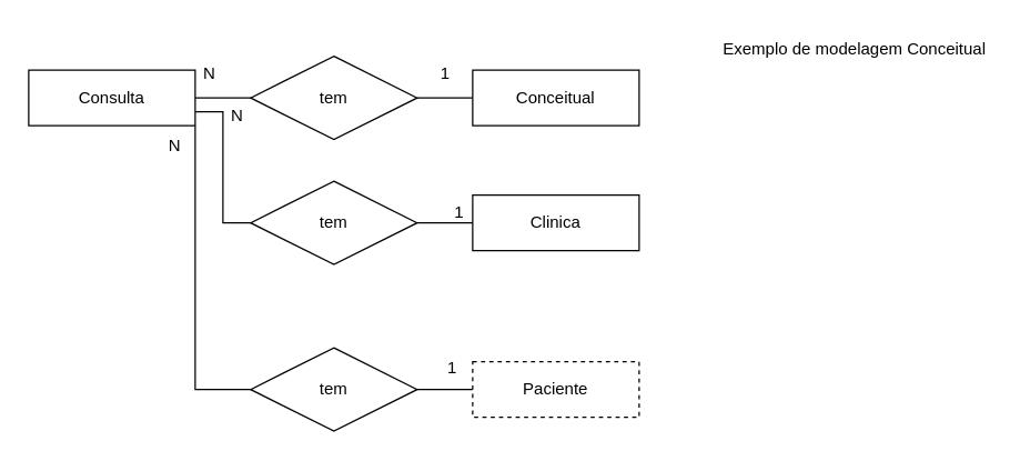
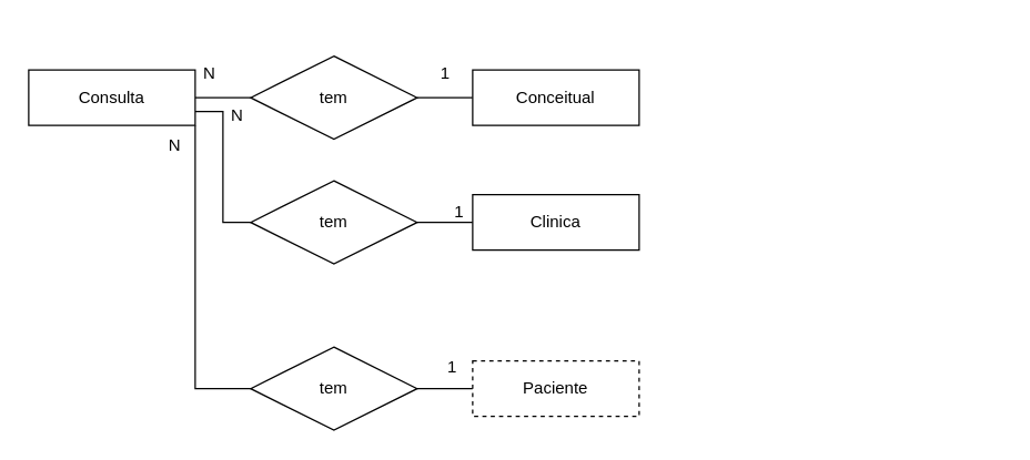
  <mxCell id="0" />
  <mxCell id="1" parent="0" />
  <mxCell id="2" style="edgeStyle=orthogonalEdgeStyle;rounded=0;orthogonalLoop=1;jettySize=auto;html=1;exitX=0;exitY=0.5;exitDx=0;exitDy=0;entryX=1;entryY=0.5;entryDx=0;entryDy=0;startArrow=none;startFill=0;endArrow=none;endFill=0;" parent="1" source="3" target="12" edge="1"><mxGeometry relative="1" as="geometry" /></mxCell>
  <mxCell id="3" value="Conceitual" style="whiteSpace=wrap;html=1;align=center;" parent="1" vertex="1"><mxGeometry x="340" y="50" width="120" height="40" as="geometry" /></mxCell>
  <mxCell id="4" style="edgeStyle=orthogonalEdgeStyle;rounded=0;orthogonalLoop=1;jettySize=auto;html=1;exitX=1;exitY=0.5;exitDx=0;exitDy=0;entryX=0;entryY=0.5;entryDx=0;entryDy=0;startArrow=none;startFill=0;endArrow=none;endFill=0;" parent="1" source="7" target="12" edge="1"><mxGeometry relative="1" as="geometry" /></mxCell>
  <mxCell id="5" style="edgeStyle=orthogonalEdgeStyle;rounded=0;orthogonalLoop=1;jettySize=auto;html=1;exitX=1;exitY=0.75;exitDx=0;exitDy=0;entryX=0;entryY=0.5;entryDx=0;entryDy=0;startArrow=none;startFill=0;endArrow=none;endFill=0;" parent="1" source="7" target="13" edge="1"><mxGeometry relative="1" as="geometry" /></mxCell>
  <mxCell id="6" style="edgeStyle=orthogonalEdgeStyle;rounded=0;orthogonalLoop=1;jettySize=auto;html=1;exitX=1;exitY=1;exitDx=0;exitDy=0;entryX=0;entryY=0.5;entryDx=0;entryDy=0;startArrow=none;startFill=0;endArrow=none;endFill=0;" parent="1" source="7" target="14" edge="1"><mxGeometry relative="1" as="geometry" /></mxCell>
  <mxCell id="7" value="Consulta" style="whiteSpace=wrap;html=1;align=center;" parent="1" vertex="1"><mxGeometry x="20" y="50" width="120" height="40" as="geometry" /></mxCell>
  <mxCell id="8" style="edgeStyle=orthogonalEdgeStyle;rounded=0;orthogonalLoop=1;jettySize=auto;html=1;exitX=0;exitY=0.5;exitDx=0;exitDy=0;entryX=1;entryY=0.5;entryDx=0;entryDy=0;startArrow=none;startFill=0;endArrow=none;endFill=0;" parent="1" source="9" target="14" edge="1"><mxGeometry relative="1" as="geometry" /></mxCell>
  <mxCell id="9" value="Paciente" style="whiteSpace=wrap;html=1;align=center;dashed=1;" parent="1" vertex="1"><mxGeometry x="340" y="260" width="120" height="40" as="geometry" /></mxCell>
  <mxCell id="10" style="edgeStyle=orthogonalEdgeStyle;rounded=0;orthogonalLoop=1;jettySize=auto;html=1;exitX=0;exitY=0.5;exitDx=0;exitDy=0;entryX=1;entryY=0.5;entryDx=0;entryDy=0;startArrow=none;startFill=0;endArrow=none;endFill=0;" parent="1" source="11" target="13" edge="1"><mxGeometry relative="1" as="geometry" /></mxCell>
  <mxCell id="11" value="Clinica" style="whiteSpace=wrap;html=1;align=center;" parent="1" vertex="1"><mxGeometry x="340" y="140" width="120" height="40" as="geometry" /></mxCell>
  <mxCell id="12" value="tem" style="shape=rhombus;perimeter=rhombusPerimeter;whiteSpace=wrap;html=1;align=center;" parent="1" vertex="1"><mxGeometry x="180" y="40" width="120" height="60" as="geometry" /></mxCell>
  <mxCell id="13" value="tem" style="shape=rhombus;perimeter=rhombusPerimeter;whiteSpace=wrap;html=1;align=center;" parent="1" vertex="1"><mxGeometry x="180" y="130" width="120" height="60" as="geometry" /></mxCell>
  <mxCell id="14" value="tem" style="shape=rhombus;perimeter=rhombusPerimeter;whiteSpace=wrap;html=1;align=center;" parent="1" vertex="1"><mxGeometry x="180" y="250" width="120" height="60" as="geometry" /></mxCell>
  <mxCell id="15" value="1" style="text;html=1;align=center;verticalAlign=middle;resizable=0;points=[];autosize=1;strokeColor=none;fillColor=none;" vertex="1" parent="1"><mxGeometry x="315" y="138" width="30" height="30" as="geometry" /></mxCell>
  <mxCell id="16" value="N" style="text;html=1;align=center;verticalAlign=middle;resizable=0;points=[];autosize=1;strokeColor=none;fillColor=none;" vertex="1" parent="1"><mxGeometry x="155" y="68" width="30" height="30" as="geometry" /></mxCell>
  <mxCell id="17" value="N" style="text;html=1;align=center;verticalAlign=middle;resizable=0;points=[];autosize=1;strokeColor=none;fillColor=none;" vertex="1" parent="1"><mxGeometry x="110" y="90" width="30" height="30" as="geometry" /></mxCell>
  <mxCell id="18" value="1" style="text;html=1;align=center;verticalAlign=middle;resizable=0;points=[];autosize=1;strokeColor=none;fillColor=none;" vertex="1" parent="1"><mxGeometry x="310" y="250" width="30" height="30" as="geometry" /></mxCell>
  <mxCell id="19" value="1" style="text;html=1;align=center;verticalAlign=middle;resizable=0;points=[];autosize=1;strokeColor=none;fillColor=none;" vertex="1" parent="1"><mxGeometry x="305" y="38" width="30" height="30" as="geometry" /></mxCell>
  <mxCell id="20" value="N" style="text;html=1;align=center;verticalAlign=middle;resizable=0;points=[];autosize=1;strokeColor=none;fillColor=none;" vertex="1" parent="1"><mxGeometry x="135" y="38" width="30" height="30" as="geometry" /></mxCell>
- <mxCell id="21" value="Exemplo de modelagem Conceitual" style="text;html=1;align=center;verticalAlign=middle;resizable=0;points=[];autosize=1;strokeColor=none;fillColor=none;" vertex="1" parent="1"><mxGeometry x="510" y="20" width="210" height="30" as="geometry" /></mxCell>
